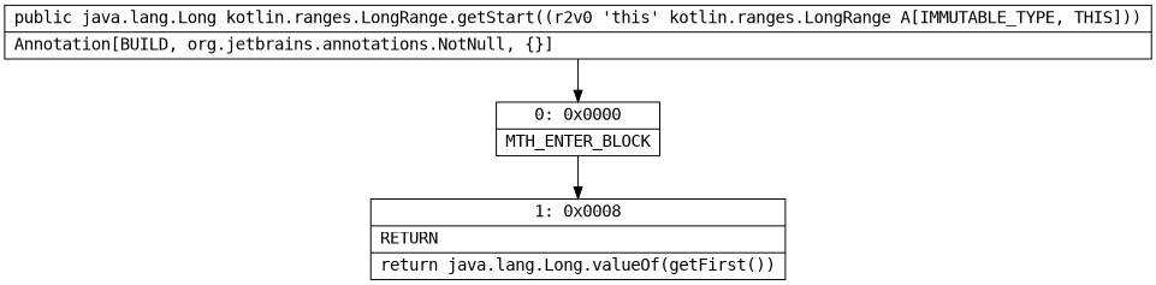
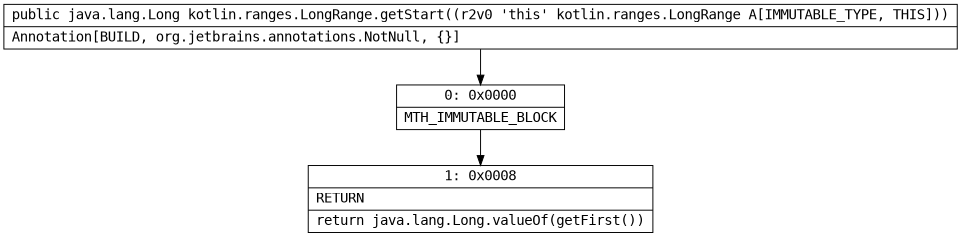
  digraph {
    fontname="DejaVu Sans Mono"
    node [shape=record fontname="DejaVu Sans Mono"]
    edge [fontname="DejaVu Sans Mono"]
-   n1 [label="{0\:\ 0x0000|MTH_ENTER_BLOCK\l}"]
+   n1 [label="{0\:\ 0x0000|MTH_IMMUTABLE_BLOCK\l}"]
    n2 [label="{1\:\ 0x0008|RETURN\l|return java.lang.Long.valueOf(getFirst())\l}"]
    n3 [label="{public java.lang.Long kotlin.ranges.LongRange.getStart((r2v0 'this' kotlin.ranges.LongRange A[IMMUTABLE_TYPE, THIS]))  | Annotation[BUILD, org.jetbrains.annotations.NotNull, \{\}]\l}"]
    n1 -> n2
    n3 -> n1
  }
